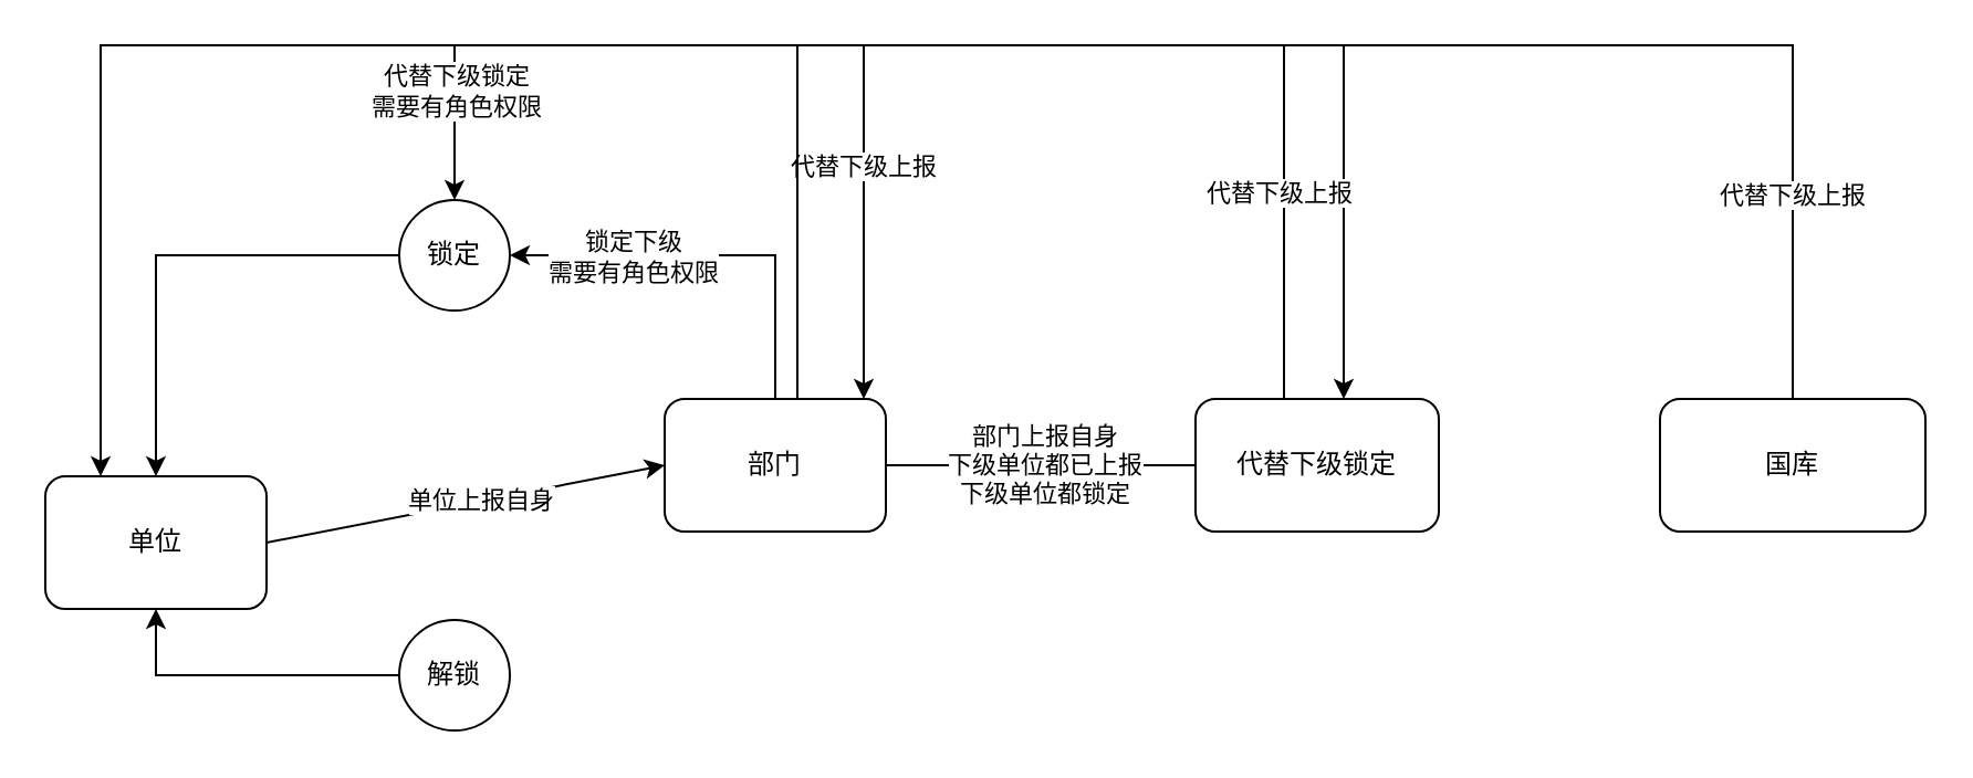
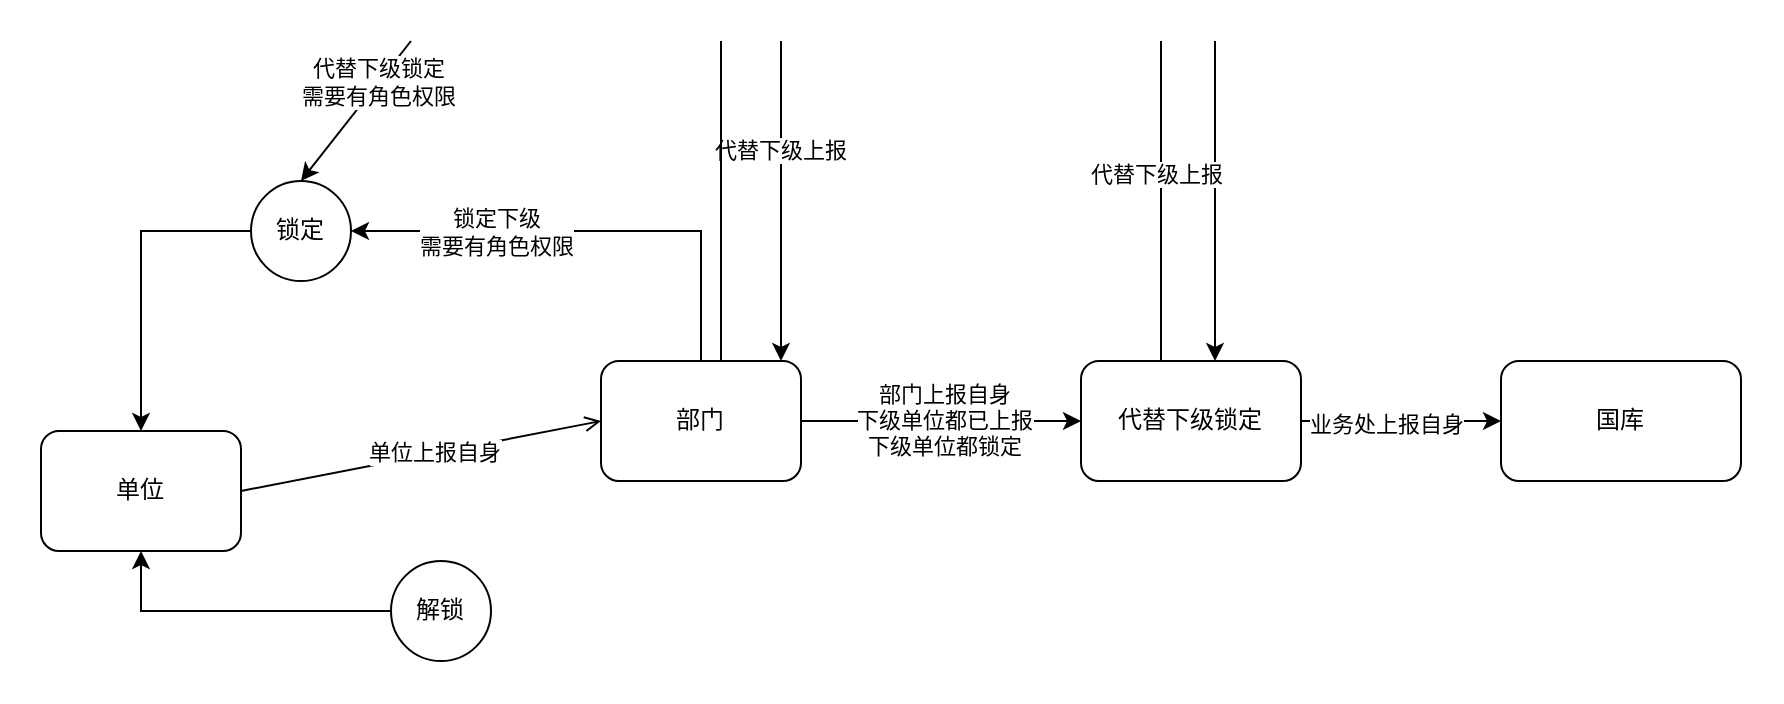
  <mxCell id="0" />
  <mxCell id="1" parent="0" />
  <mxCell id="2" value="单位" style="rounded=1;whiteSpace=wrap;html=1;" vertex="1" parent="1"><mxGeometry x="20" y="215" width="100" height="60" as="geometry" /></mxCell>
  <mxCell id="3" value="部门" style="rounded=1;whiteSpace=wrap;html=1;" vertex="1" parent="1"><mxGeometry x="300" y="180" width="100" height="60" as="geometry" /></mxCell>
  <mxCell id="4" value="代替下级锁定" style="rounded=1;whiteSpace=wrap;html=1;" vertex="1" parent="1"><mxGeometry x="540" y="180" width="110" height="60" as="geometry" /></mxCell>
  <mxCell id="5" value="国库" style="rounded=1;whiteSpace=wrap;html=1;" vertex="1" parent="1"><mxGeometry x="750" y="180" width="120" height="60" as="geometry" /></mxCell>
- <mxCell id="6" value="锁定" style="ellipse;whiteSpace=wrap;html=1;aspect=fixed;" vertex="1" parent="1"><mxGeometry x="180" y="90" width="50" height="50" as="geometry" /></mxCell>
- <mxCell id="7" value="" style="endArrow=none;html=1;rounded=0;exitX=1;exitY=0.5;exitDx=0;exitDy=0;entryX=0;entryY=0.5;entryDx=0;entryDy=0;" edge="1" parent="1" source="3" target="4"><mxGeometry width="50" height="50" relative="1" as="geometry"><mxPoint x="270" y="220" as="sourcePoint" /><mxPoint x="320" y="170" as="targetPoint" /></mxGeometry></mxCell>
+ <mxCell id="6" value="锁定" style="ellipse;whiteSpace=wrap;html=1;aspect=fixed;" vertex="1" parent="1"><mxGeometry x="125" y="90" width="50" height="50" as="geometry" /></mxCell>
+ <mxCell id="7" value="" style="endArrow=classic;html=1;rounded=0;exitX=1;exitY=0.5;exitDx=0;exitDy=0;entryX=0;entryY=0.5;entryDx=0;entryDy=0;" edge="1" parent="1" source="3" target="4"><mxGeometry width="50" height="50" relative="1" as="geometry"><mxPoint x="270" y="220" as="sourcePoint" /><mxPoint x="320" y="170" as="targetPoint" /></mxGeometry></mxCell>
  <mxCell id="8" value="部门上报自身&lt;div&gt;下级单位都已上报&lt;/div&gt;&lt;div&gt;下级单位都锁定&lt;/div&gt;" style="edgeLabel;html=1;align=center;verticalAlign=middle;resizable=0;points=[];" vertex="1" connectable="0" parent="7"><mxGeometry x="0.018" y="1" relative="1" as="geometry"><mxPoint as="offset" /></mxGeometry></mxCell>
+ <mxCell id="9" value="" style="endArrow=classic;html=1;rounded=0;entryX=0;entryY=0.5;entryDx=0;entryDy=0;exitX=1;exitY=0.5;exitDx=0;exitDy=0;" edge="1" parent="1" source="4" target="5"><mxGeometry width="50" height="50" relative="1" as="geometry"><mxPoint x="480" y="220" as="sourcePoint" /><mxPoint x="530" y="170" as="targetPoint" /></mxGeometry></mxCell>
+ <mxCell id="10" value="业务处上报自身" style="edgeLabel;html=1;align=center;verticalAlign=middle;resizable=0;points=[];" vertex="1" connectable="0" parent="9"><mxGeometry x="-0.17" y="-1" relative="1" as="geometry"><mxPoint as="offset" /></mxGeometry></mxCell>
  <mxCell id="11" value="" style="endArrow=classic;html=1;rounded=0;exitX=0;exitY=0.5;exitDx=0;exitDy=0;entryX=0.5;entryY=0;entryDx=0;entryDy=0;" edge="1" parent="1" source="6" target="2"><mxGeometry width="50" height="50" relative="1" as="geometry"><mxPoint x="230" y="210" as="sourcePoint" /><mxPoint x="80" y="110" as="targetPoint" /><Array as="points"><mxPoint x="70" y="115" /></Array></mxGeometry></mxCell>
- <mxCell id="12" value="解锁" style="ellipse;whiteSpace=wrap;html=1;aspect=fixed;" vertex="1" parent="1"><mxGeometry x="180" y="280" width="50" height="50" as="geometry" /></mxCell>
+ <mxCell id="12" value="解锁" style="ellipse;whiteSpace=wrap;html=1;aspect=fixed;" vertex="1" parent="1"><mxGeometry x="195" y="280" width="50" height="50" as="geometry" /></mxCell>
  <mxCell id="13" value="" style="endArrow=classic;html=1;rounded=0;entryX=0.5;entryY=1;entryDx=0;entryDy=0;exitX=0;exitY=0.5;exitDx=0;exitDy=0;" edge="1" parent="1" source="12" target="2"><mxGeometry width="50" height="50" relative="1" as="geometry"><mxPoint x="230" y="290" as="sourcePoint" /><mxPoint x="280" y="240" as="targetPoint" /><Array as="points"><mxPoint x="70" y="305" /></Array></mxGeometry></mxCell>
- <mxCell id="14" value="" style="endArrow=classic;html=1;rounded=0;exitX=1;exitY=0.5;exitDx=0;exitDy=0;entryX=0;entryY=0.5;entryDx=0;entryDy=0;" edge="1" parent="1" source="2" target="3"><mxGeometry width="50" height="50" relative="1" as="geometry"><mxPoint x="230" y="290" as="sourcePoint" /><mxPoint x="280" y="240" as="targetPoint" /></mxGeometry></mxCell>
+ <mxCell id="14" value="" style="endArrow=open;html=1;rounded=0;exitX=1;exitY=0.5;exitDx=0;exitDy=0;entryX=0;entryY=0.5;entryDx=0;entryDy=0;" edge="1" parent="1" source="2" target="3"><mxGeometry width="50" height="50" relative="1" as="geometry"><mxPoint x="230" y="290" as="sourcePoint" /><mxPoint x="280" y="240" as="targetPoint" /></mxGeometry></mxCell>
  <mxCell id="15" value="单位上报自身" style="edgeLabel;html=1;align=center;verticalAlign=middle;resizable=0;points=[];" vertex="1" connectable="0" parent="14"><mxGeometry x="0.068" y="1" relative="1" as="geometry"><mxPoint as="offset" /></mxGeometry></mxCell>
  <mxCell id="16" value="" style="endArrow=classic;html=1;rounded=0;exitX=0.5;exitY=0;exitDx=0;exitDy=0;entryX=1;entryY=0.5;entryDx=0;entryDy=0;" edge="1" parent="1" source="3" target="6"><mxGeometry width="50" height="50" relative="1" as="geometry"><mxPoint x="340" y="160" as="sourcePoint" /><mxPoint x="390" y="110" as="targetPoint" /><Array as="points"><mxPoint x="350" y="115" /></Array></mxGeometry></mxCell>
  <mxCell id="17" value="锁定下级&lt;div&gt;需要有角色权限&lt;/div&gt;" style="edgeLabel;html=1;align=center;verticalAlign=middle;resizable=0;points=[];" vertex="1" connectable="0" parent="16"><mxGeometry x="0.402" relative="1" as="geometry"><mxPoint as="offset" /></mxGeometry></mxCell>
- <mxCell id="18" value="" style="endArrow=classic;html=1;rounded=0;exitX=0.5;exitY=0;exitDx=0;exitDy=0;entryX=0.25;entryY=0;entryDx=0;entryDy=0;" edge="1" parent="1" source="5" target="2"><mxGeometry width="50" height="50" relative="1" as="geometry"><mxPoint x="740" y="380" as="sourcePoint" /><mxPoint x="810" y="20" as="targetPoint" /><Array as="points"><mxPoint x="810" y="20" /><mxPoint x="45" y="20" /><mxPoint x="45" y="40" /></Array></mxGeometry></mxCell>
- <mxCell id="19" value="代替下级上报" style="edgeLabel;html=1;align=center;verticalAlign=middle;resizable=0;points=[];" vertex="1" connectable="0" parent="18"><mxGeometry x="-0.834" y="1" relative="1" as="geometry"><mxPoint as="offset" /></mxGeometry></mxCell>
  <mxCell id="20" value="" style="endArrow=classic;html=1;rounded=0;" edge="1" parent="1"><mxGeometry width="50" height="50" relative="1" as="geometry"><mxPoint x="607" y="20" as="sourcePoint" /><mxPoint x="607" y="180" as="targetPoint" /></mxGeometry></mxCell>
  <mxCell id="21" value="" style="endArrow=classic;html=1;rounded=0;" edge="1" parent="1"><mxGeometry width="50" height="50" relative="1" as="geometry"><mxPoint x="390" y="20" as="sourcePoint" /><mxPoint x="390" y="180" as="targetPoint" /></mxGeometry></mxCell>
  <mxCell id="22" value="代替下级上报" style="edgeLabel;html=1;align=center;verticalAlign=middle;resizable=0;points=[];" vertex="1" connectable="0" parent="21"><mxGeometry x="-0.328" y="-1" relative="1" as="geometry"><mxPoint as="offset" /></mxGeometry></mxCell>
  <mxCell id="23" value="" style="endArrow=classic;html=1;rounded=0;entryX=0.5;entryY=0;entryDx=0;entryDy=0;" edge="1" parent="1" target="6"><mxGeometry width="50" height="50" relative="1" as="geometry"><mxPoint x="205" y="20" as="sourcePoint" /><mxPoint x="230" y="30" as="targetPoint" /></mxGeometry></mxCell>
  <mxCell id="24" value="代替下级锁定&lt;div&gt;需要有角色权限&lt;/div&gt;" style="edgeLabel;html=1;align=center;verticalAlign=middle;resizable=0;points=[];" vertex="1" connectable="0" parent="23"><mxGeometry x="-0.424" relative="1" as="geometry"><mxPoint as="offset" /></mxGeometry></mxCell>
  <mxCell id="25" value="" style="endArrow=none;html=1;rounded=0;" edge="1" parent="1"><mxGeometry width="50" height="50" relative="1" as="geometry"><mxPoint x="580" y="180" as="sourcePoint" /><mxPoint x="580" y="20" as="targetPoint" /></mxGeometry></mxCell>
  <mxCell id="26" value="&lt;div style=&quot;text-align: start;&quot;&gt;&lt;font face=&quot;monospace&quot; color=&quot;rgba(0, 0, 0, 0)&quot;&gt;&lt;span style=&quot;font-size: 0px; background-color: rgb(251, 251, 251);&quot;&gt;d&lt;/span&gt;&lt;/font&gt;&lt;/div&gt;" style="edgeLabel;html=1;align=center;verticalAlign=middle;resizable=0;points=[];" vertex="1" connectable="0" parent="25"><mxGeometry x="0.188" y="1" relative="1" as="geometry"><mxPoint as="offset" /></mxGeometry></mxCell>
  <mxCell id="27" value="代替下级上报" style="edgeLabel;html=1;align=center;verticalAlign=middle;resizable=0;points=[];" vertex="1" connectable="0" parent="25"><mxGeometry x="0.178" y="3" relative="1" as="geometry"><mxPoint as="offset" /></mxGeometry></mxCell>
  <mxCell id="28" value="" style="endArrow=none;html=1;rounded=0;" edge="1" parent="1"><mxGeometry width="50" height="50" relative="1" as="geometry"><mxPoint x="360" y="180" as="sourcePoint" /><mxPoint x="360" y="20" as="targetPoint" /></mxGeometry></mxCell>
  <mxCell id="29" value="&lt;div style=&quot;text-align: start;&quot;&gt;&lt;font face=&quot;monospace&quot; color=&quot;rgba(0, 0, 0, 0)&quot;&gt;&lt;span style=&quot;font-size: 0px; background-color: rgb(251, 251, 251);&quot;&gt;d&lt;/span&gt;&lt;/font&gt;&lt;/div&gt;" style="edgeLabel;html=1;align=center;verticalAlign=middle;resizable=0;points=[];" vertex="1" connectable="0" parent="28"><mxGeometry x="0.188" y="1" relative="1" as="geometry"><mxPoint as="offset" /></mxGeometry></mxCell>
